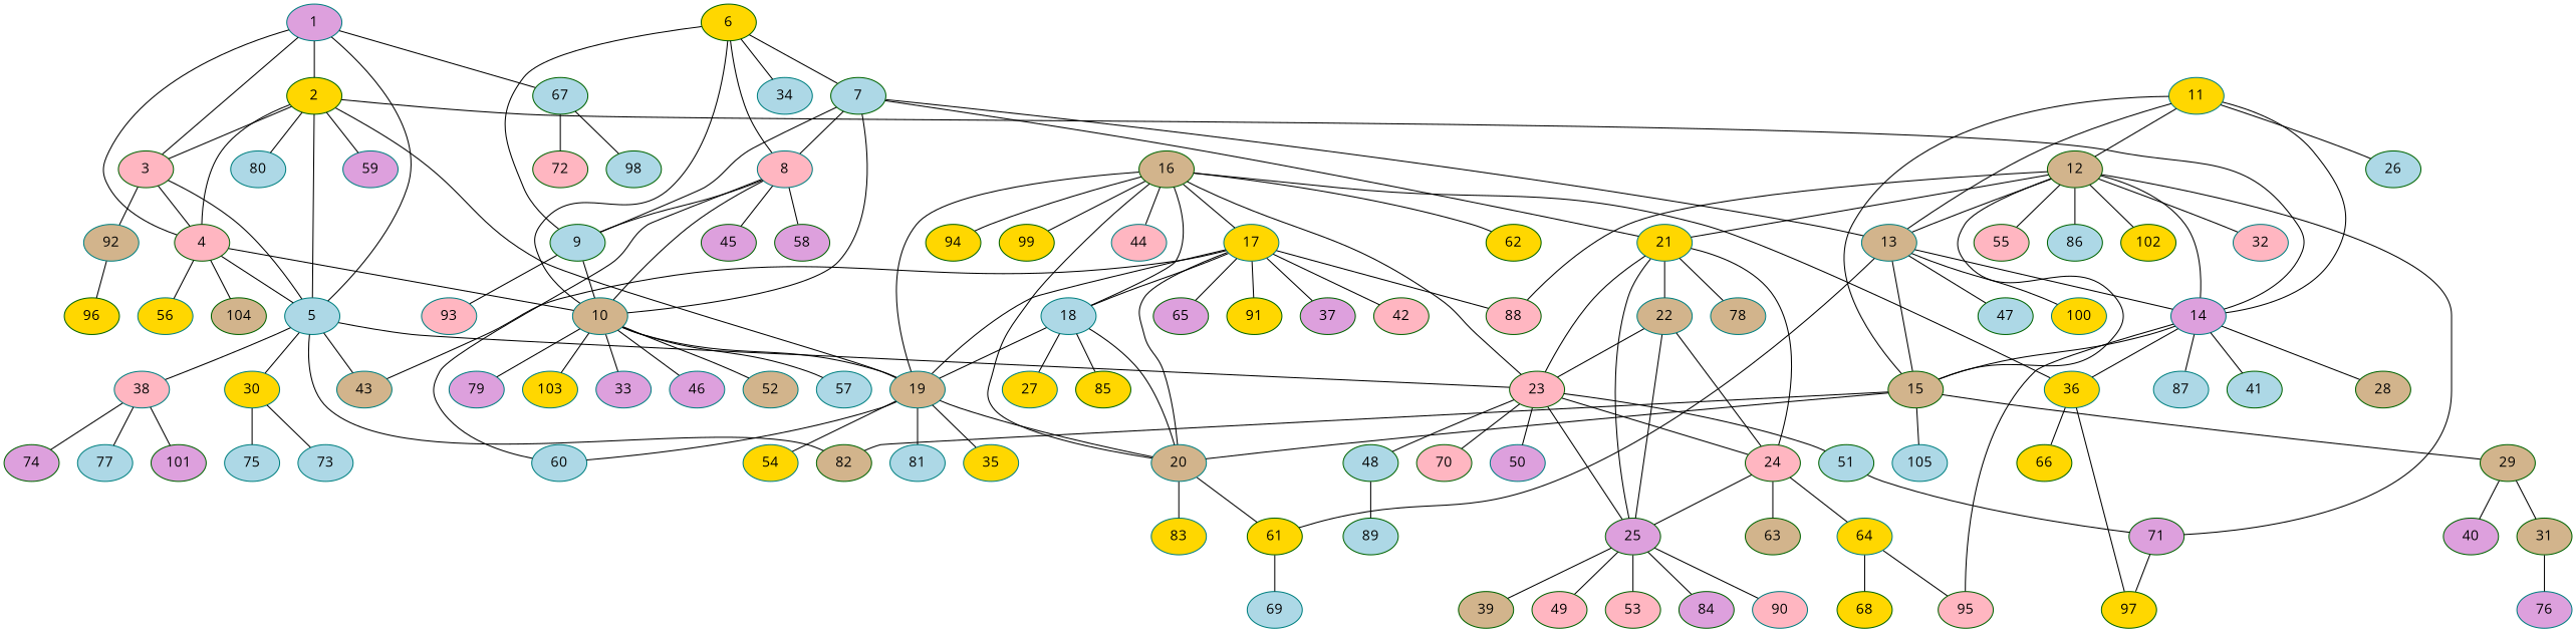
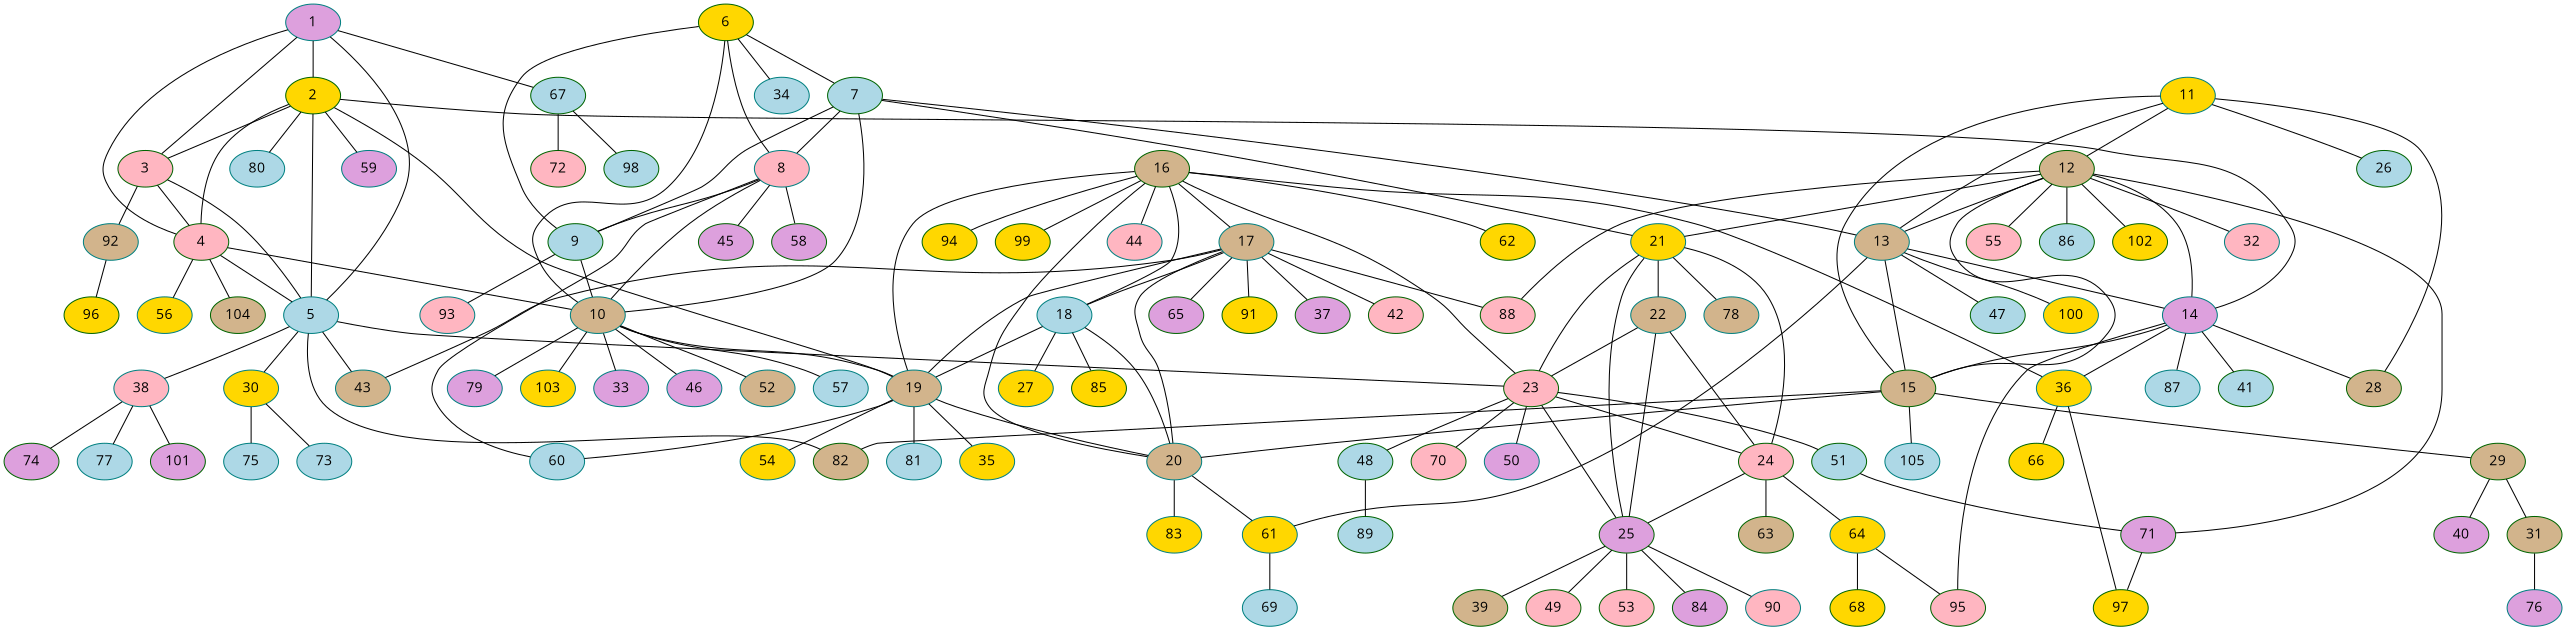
  graph {
    fontname="Open Sans"
    node [color=darkgreen fillcolor=gold fontname="Open Sans" style=filled]
    edge [fontname="Open Sans"]
    1 [color=teal fillcolor=plum]
    2
    3 [fillcolor=lightpink]
    4 [fillcolor=lightpink]
    5 [color=teal fillcolor=lightblue]
    67 [fillcolor=lightblue]
    14 [color=teal fillcolor=plum]
    19 [color=teal fillcolor=tan]
    59 [color=teal fillcolor=plum]
    80 [color=teal fillcolor=lightblue]
    92 [color=teal fillcolor=tan]
    10 [color=teal fillcolor=tan]
    56 [color=teal]
    104 [fillcolor=tan]
    23 [fillcolor=lightpink]
    30 [color=teal]
    38 [color=teal fillcolor=lightpink]
    43 [color=teal fillcolor=tan]
    82 [fillcolor=tan]
    72 [fillcolor=lightpink]
    98 [fillcolor=lightblue]
    15 [fillcolor=tan]
    28 [fillcolor=tan]
    36 [color=teal]
    41 [fillcolor=lightblue]
    87 [color=teal fillcolor=lightblue]
    95 [fillcolor=lightpink]
    60 [color=teal fillcolor=lightblue]
    20 [color=teal fillcolor=tan]
    35 [color=teal]
    54 [color=teal]
    81 [color=teal fillcolor=lightblue]
    96
    33 [color=teal fillcolor=plum]
    46 [color=teal fillcolor=plum]
    52 [color=teal fillcolor=tan]
    57 [color=teal fillcolor=lightblue]
    79 [color=teal fillcolor=plum]
    103 [color=teal]
    24 [fillcolor=lightpink]
    25 [fillcolor=plum]
    48 [fillcolor=lightblue]
    50 [color=teal fillcolor=plum]
    51 [fillcolor=lightblue]
    70 [fillcolor=lightpink]
    73 [color=teal fillcolor=lightblue]
    75 [color=teal fillcolor=lightblue]
    74 [fillcolor=plum]
    77 [color=teal fillcolor=lightblue]
    101 [fillcolor=plum]
    6
    7 [fillcolor=lightblue]
    8 [color=teal fillcolor=lightpink]
    9 [fillcolor=lightblue]
    34 [color=teal fillcolor=lightblue]
    13 [color=teal fillcolor=tan]
    21 [color=teal]
    45 [fillcolor=plum]
    58 [fillcolor=plum]
    93 [color=teal fillcolor=lightpink]
    47 [fillcolor=lightblue]
-   61
+   61 [color=teal]
    100 [color=teal]
    22 [color=teal fillcolor=tan]
    78 [color=teal fillcolor=tan]
    11 [color=teal]
    12 [fillcolor=tan]
    26 [fillcolor=lightblue]
    32 [color=teal fillcolor=lightpink]
    55 [fillcolor=lightpink]
    71 [fillcolor=plum]
    86 [fillcolor=lightblue]
    88 [fillcolor=lightpink]
    102
    29 [fillcolor=tan]
    105 [color=teal fillcolor=lightblue]
    97
    69 [color=teal fillcolor=lightblue]
    66
    83 [color=teal]
    31 [fillcolor=tan]
    40 [fillcolor=plum]
    16 [fillcolor=tan]
-   17 [color=teal]
+   17 [color=teal fillcolor=tan]
    18 [color=teal fillcolor=lightblue]
    44 [color=teal fillcolor=lightpink]
    62
    94
    99
    37 [fillcolor=plum]
    42 [fillcolor=lightpink]
    65 [fillcolor=plum]
    91
    27 [color=teal]
    85
    63 [fillcolor=tan]
    64 [color=teal]
    39 [fillcolor=tan]
    49 [fillcolor=lightpink]
    53 [fillcolor=lightpink]
    84 [fillcolor=plum]
    90 [color=teal fillcolor=lightpink]
    89 [fillcolor=lightblue]
    68
    76 [color=teal fillcolor=plum]
    1 -- 2
    1 -- 3
    1 -- 4
    1 -- 5
    1 -- 67
    2 -- 3
    2 -- 4
    2 -- 5
    2 -- 14
    2 -- 19
    2 -- 59
    2 -- 80
    3 -- 4
    3 -- 5
    3 -- 92
    4 -- 5
    4 -- 10
    4 -- 56
    4 -- 104
    5 -- 23
    5 -- 30
    5 -- 38
    5 -- 43
    5 -- 82
    67 -- 72
    67 -- 98
    14 -- 15
    14 -- 28
    14 -- 36
    14 -- 41
    14 -- 87
    14 -- 95
    19 -- 60
    19 -- 20
    19 -- 35
    19 -- 54
    19 -- 81
    92 -- 96
    10 -- 19
    10 -- 33
    10 -- 46
    10 -- 52
    10 -- 57
    10 -- 79
    10 -- 103
    23 -- 24
    23 -- 25
    23 -- 48
    23 -- 50
    23 -- 51
    23 -- 70
    30 -- 73
    30 -- 75
    38 -- 74
    38 -- 77
    38 -- 101
    15 -- 82
    15 -- 20
    15 -- 29
    15 -- 105
    36 -- 97
    36 -- 66
    20 -- 61
    20 -- 83
    24 -- 25
    24 -- 63
    24 -- 64
    25 -- 39
    25 -- 49
    25 -- 53
    25 -- 84
    25 -- 90
    48 -- 89
    51 -- 71
    6 -- 10
    6 -- 7
    6 -- 8
    6 -- 9
    6 -- 34
    7 -- 10
    7 -- 8
    7 -- 9
    7 -- 13
    7 -- 21
    8 -- 10
    8 -- 60
    8 -- 9
    8 -- 45
    8 -- 58
    9 -- 10
    9 -- 93
    13 -- 14
    13 -- 15
    13 -- 47
    13 -- 61
    13 -- 100
    21 -- 23
    21 -- 24
    21 -- 25
    21 -- 22
    21 -- 78
    61 -- 69
    22 -- 23
    22 -- 24
    22 -- 25
-   11 -- 14
+   11 -- 28
    11 -- 15
    11 -- 13
    11 -- 12
    11 -- 26
    12 -- 14
    12 -- 15
    12 -- 13
    12 -- 21
    12 -- 32
    12 -- 55
    12 -- 71
    12 -- 86
    12 -- 88
    12 -- 102
    71 -- 97
    29 -- 31
    29 -- 40
    31 -- 76
    16 -- 19
    16 -- 23
    16 -- 36
    16 -- 20
    16 -- 17
    16 -- 18
    16 -- 44
    16 -- 62
    16 -- 94
    16 -- 99
    17 -- 19
    17 -- 43
    17 -- 20
    17 -- 88
    17 -- 18
    17 -- 37
    17 -- 42
    17 -- 65
    17 -- 91
    18 -- 19
    18 -- 20
    18 -- 27
    18 -- 85
    64 -- 95
    64 -- 68
  }
